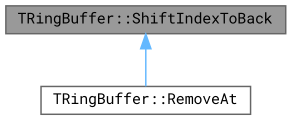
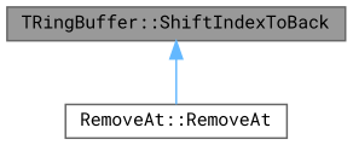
  digraph {
    rankdir=TB
    fontname="Roboto Mono"
    node [fontname="Roboto Mono" fontsize=10 shape=box style=filled]
    n1 [color=gray40 fillcolor=grey60 fontcolor=black height=0.2 label="TRingBuffer::ShiftIndexToBack" width=0.4]
-   n2 [color=grey40 fillcolor=white height=0.2 label="TRingBuffer::RemoveAt" width=0.4]
+   n2 [color=grey40 fillcolor=white height=0.2 label="RemoveAt::RemoveAt" width=0.4]
    n1 -> n2 [color=steelblue1 dir=back fontname="Roboto Mono" fontsize=10 labelfontname=Helvetica labelfontsize=10 style=solid]
  }
